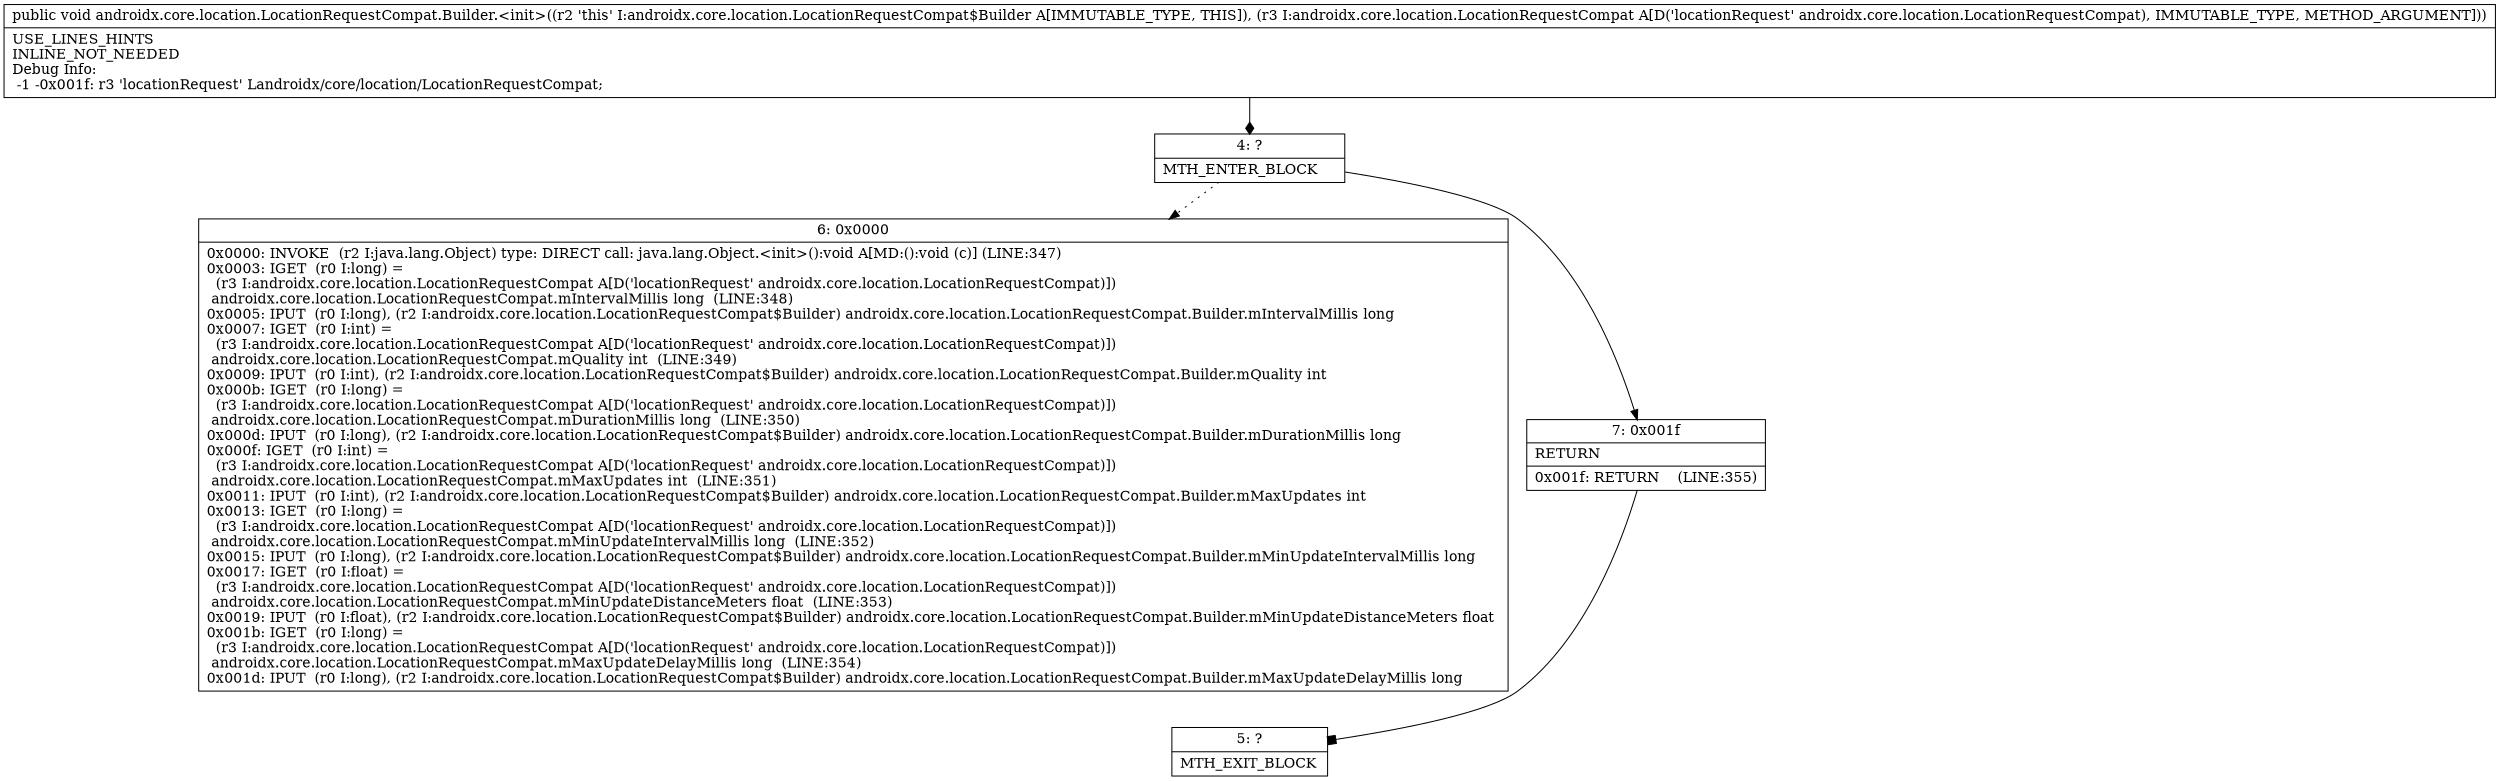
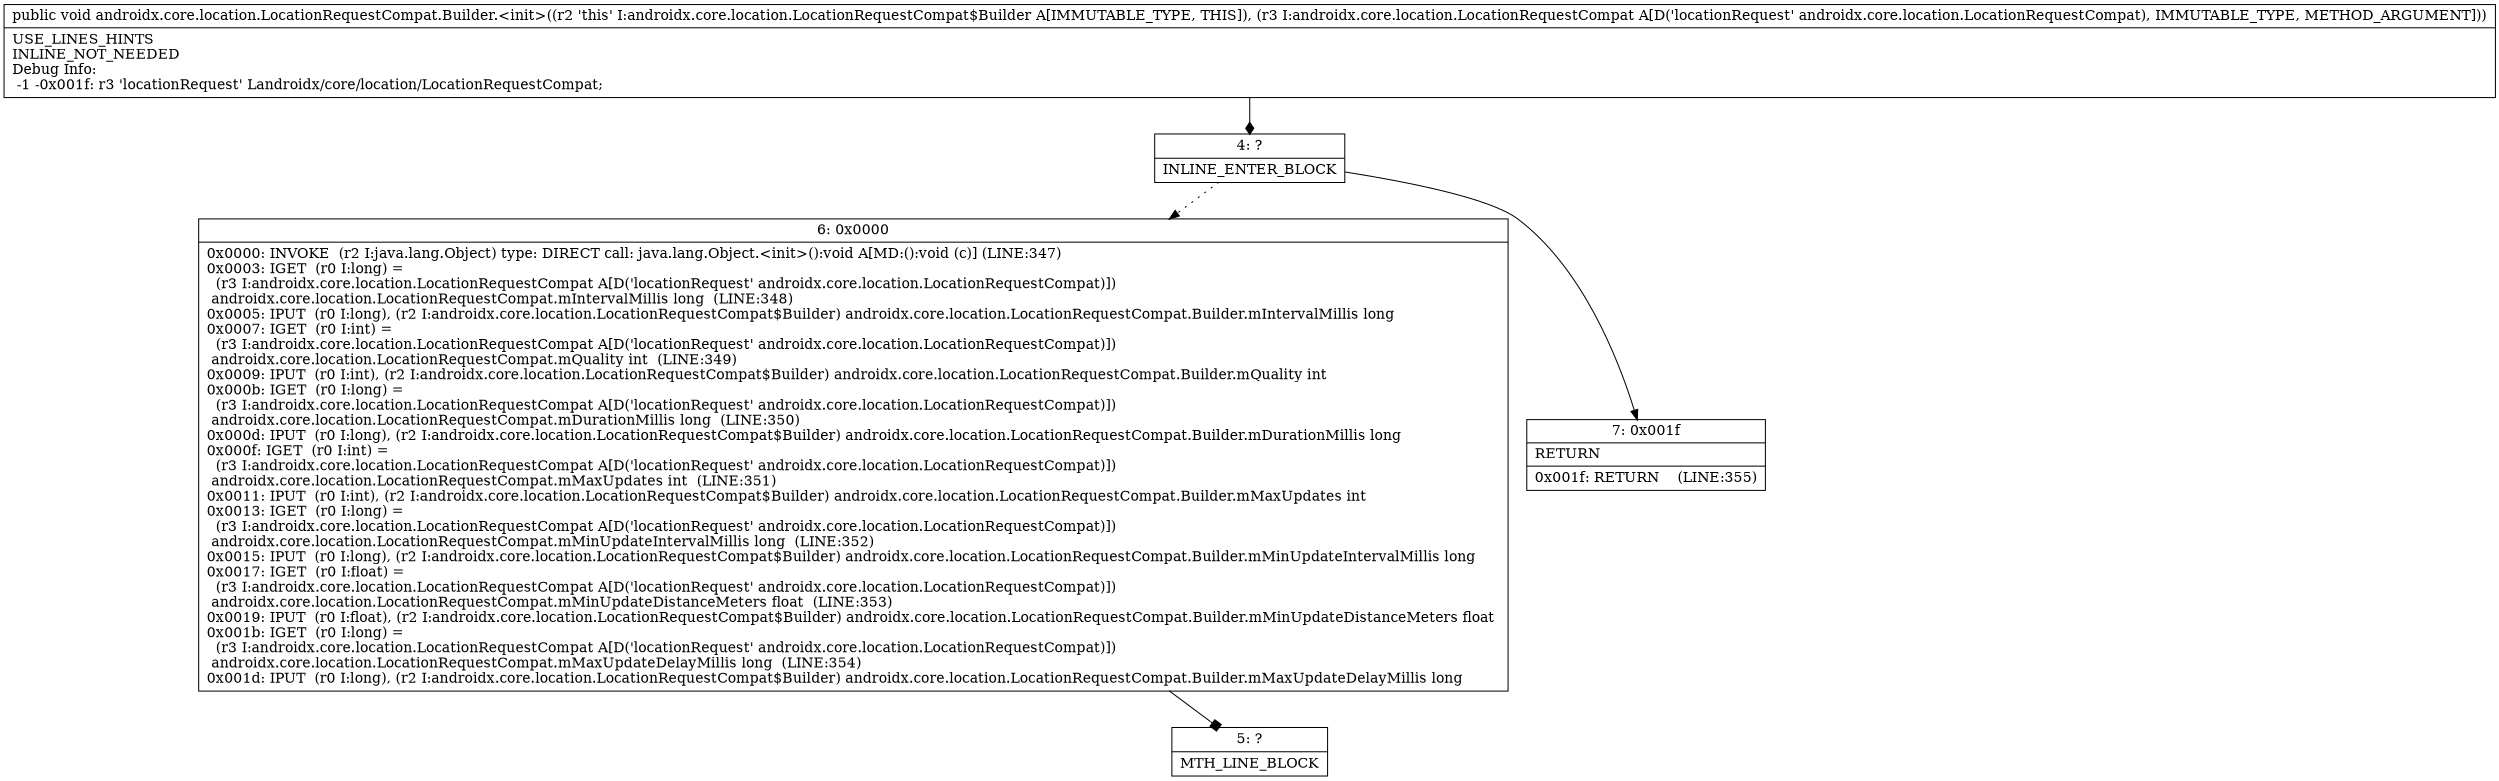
  digraph {
    node [shape=record]
    edge [arrowhead=normal style=solid]
-   n1 [label="{4\:\ ?|MTH_ENTER_BLOCK\l}"]
+   n1 [label="{4\:\ ?|INLINE_ENTER_BLOCK\l}"]
    n2 [label="{6\:\ 0x0000|0x0000: INVOKE  (r2 I:java.lang.Object) type: DIRECT call: java.lang.Object.\<init\>():void A[MD:():void (c)] (LINE:347)\l0x0003: IGET  (r0 I:long) = \l  (r3 I:androidx.core.location.LocationRequestCompat A[D('locationRequest' androidx.core.location.LocationRequestCompat)])\l androidx.core.location.LocationRequestCompat.mIntervalMillis long  (LINE:348)\l0x0005: IPUT  (r0 I:long), (r2 I:androidx.core.location.LocationRequestCompat$Builder) androidx.core.location.LocationRequestCompat.Builder.mIntervalMillis long \l0x0007: IGET  (r0 I:int) = \l  (r3 I:androidx.core.location.LocationRequestCompat A[D('locationRequest' androidx.core.location.LocationRequestCompat)])\l androidx.core.location.LocationRequestCompat.mQuality int  (LINE:349)\l0x0009: IPUT  (r0 I:int), (r2 I:androidx.core.location.LocationRequestCompat$Builder) androidx.core.location.LocationRequestCompat.Builder.mQuality int \l0x000b: IGET  (r0 I:long) = \l  (r3 I:androidx.core.location.LocationRequestCompat A[D('locationRequest' androidx.core.location.LocationRequestCompat)])\l androidx.core.location.LocationRequestCompat.mDurationMillis long  (LINE:350)\l0x000d: IPUT  (r0 I:long), (r2 I:androidx.core.location.LocationRequestCompat$Builder) androidx.core.location.LocationRequestCompat.Builder.mDurationMillis long \l0x000f: IGET  (r0 I:int) = \l  (r3 I:androidx.core.location.LocationRequestCompat A[D('locationRequest' androidx.core.location.LocationRequestCompat)])\l androidx.core.location.LocationRequestCompat.mMaxUpdates int  (LINE:351)\l0x0011: IPUT  (r0 I:int), (r2 I:androidx.core.location.LocationRequestCompat$Builder) androidx.core.location.LocationRequestCompat.Builder.mMaxUpdates int \l0x0013: IGET  (r0 I:long) = \l  (r3 I:androidx.core.location.LocationRequestCompat A[D('locationRequest' androidx.core.location.LocationRequestCompat)])\l androidx.core.location.LocationRequestCompat.mMinUpdateIntervalMillis long  (LINE:352)\l0x0015: IPUT  (r0 I:long), (r2 I:androidx.core.location.LocationRequestCompat$Builder) androidx.core.location.LocationRequestCompat.Builder.mMinUpdateIntervalMillis long \l0x0017: IGET  (r0 I:float) = \l  (r3 I:androidx.core.location.LocationRequestCompat A[D('locationRequest' androidx.core.location.LocationRequestCompat)])\l androidx.core.location.LocationRequestCompat.mMinUpdateDistanceMeters float  (LINE:353)\l0x0019: IPUT  (r0 I:float), (r2 I:androidx.core.location.LocationRequestCompat$Builder) androidx.core.location.LocationRequestCompat.Builder.mMinUpdateDistanceMeters float \l0x001b: IGET  (r0 I:long) = \l  (r3 I:androidx.core.location.LocationRequestCompat A[D('locationRequest' androidx.core.location.LocationRequestCompat)])\l androidx.core.location.LocationRequestCompat.mMaxUpdateDelayMillis long  (LINE:354)\l0x001d: IPUT  (r0 I:long), (r2 I:androidx.core.location.LocationRequestCompat$Builder) androidx.core.location.LocationRequestCompat.Builder.mMaxUpdateDelayMillis long \l}"]
    n3 [label="{7\:\ 0x001f|RETURN\l|0x001f: RETURN    (LINE:355)\l}"]
-   n4 [label="{5\:\ ?|MTH_EXIT_BLOCK\l}"]
+   n4 [label="{5\:\ ?|MTH_LINE_BLOCK\l}"]
    n5 [label="{public void androidx.core.location.LocationRequestCompat.Builder.\<init\>((r2 'this' I:androidx.core.location.LocationRequestCompat$Builder A[IMMUTABLE_TYPE, THIS]), (r3 I:androidx.core.location.LocationRequestCompat A[D('locationRequest' androidx.core.location.LocationRequestCompat), IMMUTABLE_TYPE, METHOD_ARGUMENT]))  | USE_LINES_HINTS\lINLINE_NOT_NEEDED\lDebug Info:\l  \-1 \-0x001f: r3 'locationRequest' Landroidx\/core\/location\/LocationRequestCompat;\l}"]
    n1 -> n2 [style=dotted]
    n1 -> n3
-   n3 -> n4 [arrowhead=box]
+   n2 -> n4 [arrowhead=box]
    n5 -> n1 [arrowhead=diamond]
  }
